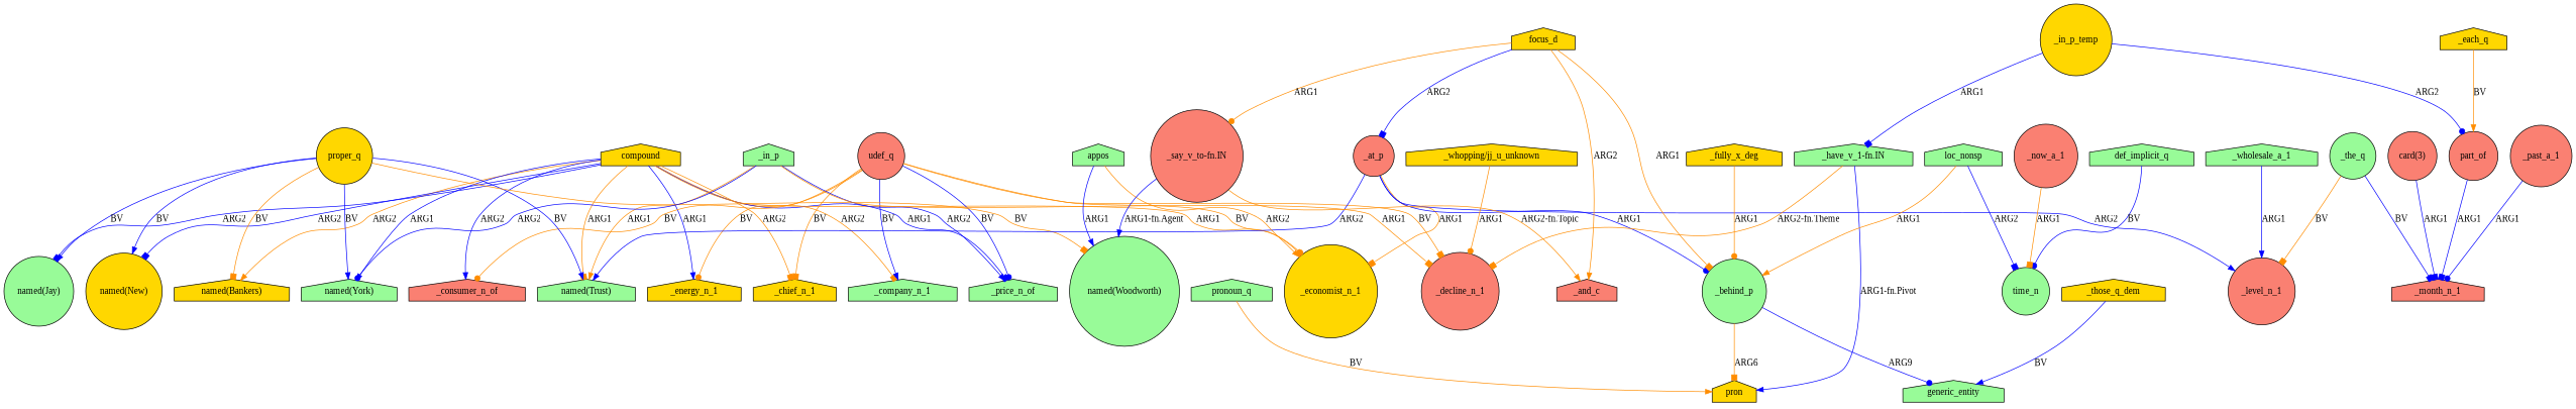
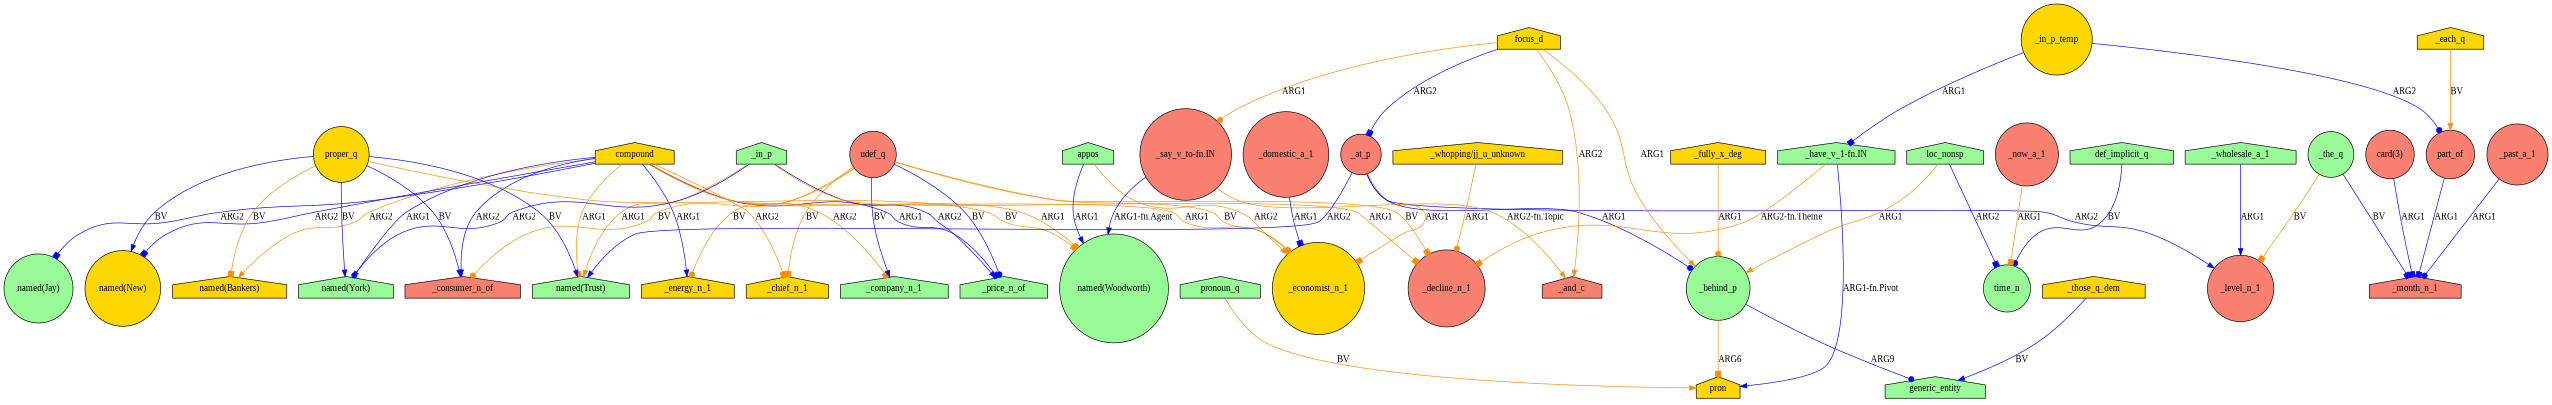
  digraph {
    fontname="Liberation Serif"
    node [fillcolor=palegreen fontname="Liberation Serif" shape=house style=filled]
    edge [arrowhead=box color=blue fontname="Liberation Serif"]
    compound [fillcolor=gold]
    "named(Bankers)" [fillcolor=gold]
    _energy_n_1 [fillcolor=gold]
    _company_n_1
    "named(Jay)" [shape=circle]
    "named(Trust)"
    "named(New)" [fillcolor=gold shape=circle]
    _price_n_of
    _economist_n_1 [fillcolor=gold shape=circle]
    "named(Woodworth)" [shape=circle]
    _chief_n_1 [fillcolor=gold]
    "named(York)"
    _consumer_n_of [fillcolor=salmon]
    udef_q [fillcolor=salmon shape=circle]
    _decline_n_1 [fillcolor=salmon shape=circle]
    proper_q [fillcolor=gold shape=circle]
    _at_p [fillcolor=salmon shape=circle]
    _level_n_1 [fillcolor=salmon shape=circle]
    _behind_p [shape=circle]
    pron [fillcolor=gold]
    generic_entity
    time_n [shape=circle]
    def_implicit_q
    _in_p_temp [fillcolor=gold shape=circle]
    part_of [fillcolor=salmon shape=circle]
    "_have_v_1-fn.IN"
    _month_n_1 [fillcolor=salmon]
    _in_p
    appos
    focus_d [fillcolor=gold]
    _and_c [fillcolor=salmon]
    "_say_v_to-fn.IN" [fillcolor=salmon shape=circle]
    _the_q [shape=circle]
    loc_nonsp
    pronoun_q
    "_whopping/jj_u_unknown" [fillcolor=gold]
    _past_a_1 [fillcolor=salmon shape=circle]
    _fully_x_deg [fillcolor=gold]
    _now_a_1 [fillcolor=salmon shape=circle]
+   _domestic_a_1 [fillcolor=salmon shape=circle]
    _each_q [fillcolor=gold]
    _wholesale_a_1
    _those_q_dem [fillcolor=gold]
    "card(3)" [fillcolor=salmon shape=circle]
    compound -> "named(Bankers)" [arrowhead=normal color=darkorange label=ARG2]
    compound -> _energy_n_1 [arrowhead=normal label=ARG1]
    compound -> _company_n_1 [color=darkorange label=ARG2]
    compound -> "named(Jay)" [label=ARG2]
    compound -> "named(Trust)" [color=darkorange label=ARG1]
    compound -> "named(New)" [label=ARG2]
    compound -> _price_n_of [label=ARG1]
    compound -> _economist_n_1 [arrowhead=dot color=darkorange label=ARG1]
+   compound -> "named(Woodworth)" [arrowhead=dot color=darkorange label=ARG1]
    compound -> _chief_n_1 [color=darkorange label=ARG2]
    compound -> "named(York)" [arrowhead=dot label=ARG1]
    compound -> _consumer_n_of [arrowhead=normal label=ARG2]
    udef_q -> _energy_n_1 [arrowhead=dot color=darkorange label=BV]
    udef_q -> _company_n_1 [arrowhead=normal label=BV]
    udef_q -> _price_n_of [arrowhead=dot label=BV]
    udef_q -> _economist_n_1 [color=darkorange label=BV]
    udef_q -> _chief_n_1 [color=darkorange label=BV]
    udef_q -> _consumer_n_of [arrowhead=dot color=darkorange label=BV]
    udef_q -> _decline_n_1 [color=darkorange label=BV]
    proper_q -> "named(Bankers)" [color=darkorange label=BV]
-   proper_q -> "named(Jay)" [arrowhead=normal label=BV]
+   proper_q -> _consumer_n_of [arrowhead=normal label=BV]
    proper_q -> "named(Trust)" [arrowhead=normal label=BV]
    proper_q -> "named(New)" [arrowhead=normal label=BV]
    proper_q -> "named(Woodworth)" [color=darkorange label=BV]
    proper_q -> "named(York)" [arrowhead=normal label=BV]
    _at_p -> "named(Trust)" [arrowhead=normal label=ARG2]
    _at_p -> _economist_n_1 [color=darkorange label=ARG1]
    _at_p -> _level_n_1 [arrowhead=normal label=ARG2]
    _at_p -> _behind_p [arrowhead=dot label=ARG1]
    _behind_p -> pron [color=darkorange label=ARG6]
    _behind_p -> generic_entity [arrowhead=dot label=ARG9]
    def_implicit_q -> time_n [arrowhead=dot label=BV]
    _in_p_temp -> part_of [arrowhead=dot label=ARG2]
    _in_p_temp -> "_have_v_1-fn.IN" [label=ARG1]
    part_of -> _month_n_1 [label=ARG1]
    "_have_v_1-fn.IN" -> _decline_n_1 [color=darkorange label="ARG2-fn.Theme"]
    "_have_v_1-fn.IN" -> pron [arrowhead=normal label="ARG1-fn.Pivot"]
    _in_p -> "named(Trust)" [arrowhead=normal color=darkorange label=ARG1]
    _in_p -> _price_n_of [arrowhead=normal label=ARG2]
    _in_p -> "named(York)" [arrowhead=normal label=ARG2]
    _in_p -> _decline_n_1 [color=darkorange label=ARG1]
    appos -> _economist_n_1 [arrowhead=normal color=darkorange label=ARG2]
    appos -> "named(Woodworth)" [arrowhead=normal label=ARG1]
    focus_d -> _at_p [label=ARG2]
-   focus_d -> _behind_p [color=darkorange label=ARG1]
+   focus_d -> _behind_p [arrowhead=normal color=darkorange label=ARG1]
    focus_d -> _and_c [arrowhead=normal color=darkorange label=ARG2]
    focus_d -> "_say_v_to-fn.IN" [arrowhead=dot color=darkorange label=ARG1]
    "_say_v_to-fn.IN" -> "named(Woodworth)" [arrowhead=normal label="ARG1-fn.Agent"]
    "_say_v_to-fn.IN" -> _and_c [arrowhead=normal color=darkorange label="ARG2-fn.Topic"]
    _the_q -> _level_n_1 [color=darkorange label=BV]
    _the_q -> _month_n_1 [label=BV]
    loc_nonsp -> _behind_p [arrowhead=normal color=darkorange label=ARG1]
    loc_nonsp -> time_n [label=ARG2]
    pronoun_q -> pron [arrowhead=normal color=darkorange label=BV]
    "_whopping/jj_u_unknown" -> _decline_n_1 [arrowhead=dot color=darkorange label=ARG1]
    _past_a_1 -> _month_n_1 [arrowhead=dot label=ARG1]
    _fully_x_deg -> _behind_p [arrowhead=dot color=darkorange label=ARG1]
    _now_a_1 -> time_n [color=darkorange label=ARG1]
+   _domestic_a_1 -> _economist_n_1 [label=ARG1]
    _each_q -> part_of [arrowhead=normal color=darkorange label=BV]
    _wholesale_a_1 -> _level_n_1 [arrowhead=normal label=ARG1]
    _those_q_dem -> generic_entity [arrowhead=normal label=BV]
    "card(3)" -> _month_n_1 [label=ARG1]
  }
